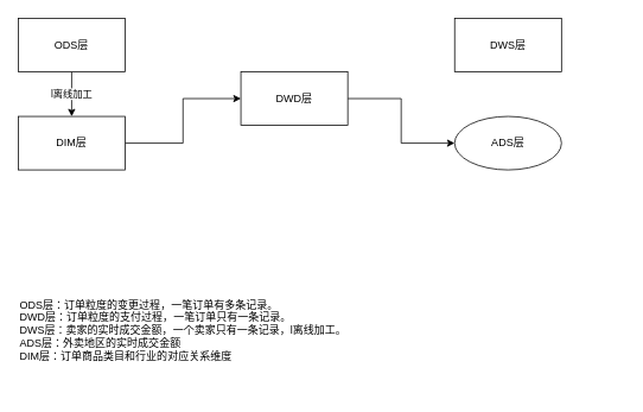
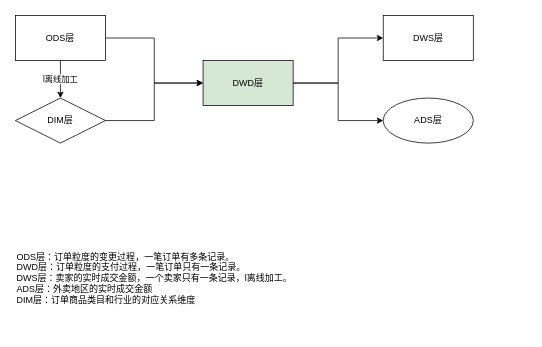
  <mxCell id="0" />
  <mxCell id="1" parent="0" />
+ <mxCell id="2" style="edgeStyle=orthogonalEdgeStyle;rounded=0;orthogonalLoop=1;jettySize=auto;html=1;entryX=0;entryY=0.5;entryDx=0;entryDy=0;" edge="1" parent="1" source="4" target="11"><mxGeometry relative="1" as="geometry" /></mxCell>
  <mxCell id="3" value="l离线加工" style="edgeStyle=orthogonalEdgeStyle;rounded=0;orthogonalLoop=1;jettySize=auto;html=1;" edge="1" parent="1" source="4" target="6"><mxGeometry relative="1" as="geometry" /></mxCell>
  <mxCell id="4" value="ODS层" style="rounded=0;whiteSpace=wrap;html=1;" vertex="1" parent="1"><mxGeometry x="20" y="20" width="120" height="60" as="geometry" /></mxCell>
  <mxCell id="5" style="edgeStyle=orthogonalEdgeStyle;rounded=0;orthogonalLoop=1;jettySize=auto;html=1;" edge="1" parent="1" source="6" target="11"><mxGeometry relative="1" as="geometry" /></mxCell>
- <mxCell id="6" value="DIM层" style="rounded=0;whiteSpace=wrap;html=1;" vertex="1" parent="1"><mxGeometry x="20" y="130" width="120" height="60" as="geometry" /></mxCell>
+ <mxCell id="6" value="DIM层" style="rhombus;whiteSpace=wrap;html=1;" vertex="1" parent="1"><mxGeometry x="20" y="130" width="120" height="60" as="geometry" /></mxCell>
  <mxCell id="7" value="DWS层" style="rounded=0;whiteSpace=wrap;html=1;" vertex="1" parent="1"><mxGeometry x="510" y="20" width="120" height="60" as="geometry" /></mxCell>
  <mxCell id="8" value="ADS层" style="ellipse;whiteSpace=wrap;html=1;" vertex="1" parent="1"><mxGeometry x="510" y="130" width="120" height="60" as="geometry" /></mxCell>
+ <mxCell id="9" style="edgeStyle=orthogonalEdgeStyle;rounded=0;orthogonalLoop=1;jettySize=auto;html=1;entryX=0;entryY=0.5;entryDx=0;entryDy=0;" edge="1" parent="1" source="11" target="7"><mxGeometry relative="1" as="geometry" /></mxCell>
  <mxCell id="10" style="edgeStyle=orthogonalEdgeStyle;rounded=0;orthogonalLoop=1;jettySize=auto;html=1;" edge="1" parent="1" source="11" target="8"><mxGeometry relative="1" as="geometry" /></mxCell>
- <mxCell id="11" value="DWD层" style="rounded=0;whiteSpace=wrap;html=1;" vertex="1" parent="1"><mxGeometry x="270" y="80" width="120" height="60" as="geometry" /></mxCell>
+ <mxCell id="11" value="DWD层" style="rounded=0;whiteSpace=wrap;html=1;fillColor=#d5e8d4;" vertex="1" parent="1"><mxGeometry x="270" y="80" width="120" height="60" as="geometry" /></mxCell>
  <mxCell id="12" value="ODS层：订单粒度的变更过程，一笔订单有多条记录。&lt;br&gt;DWD层：订单粒度的支付过程，一笔订单只有一条记录。&lt;br&gt;DWS层：卖家的实时成交金额，一个卖家只有一条记录，l离线加工。&lt;br&gt;ADS层：外卖地区的实时成交金额&lt;br&gt;DIM层：订单商品类目和行业的对应关系维度" style="text;html=1;strokeColor=none;fillColor=none;align=left;verticalAlign=middle;whiteSpace=wrap;rounded=0;" vertex="1" parent="1"><mxGeometry x="20" y="300" width="680" height="140" as="geometry" /></mxCell>
